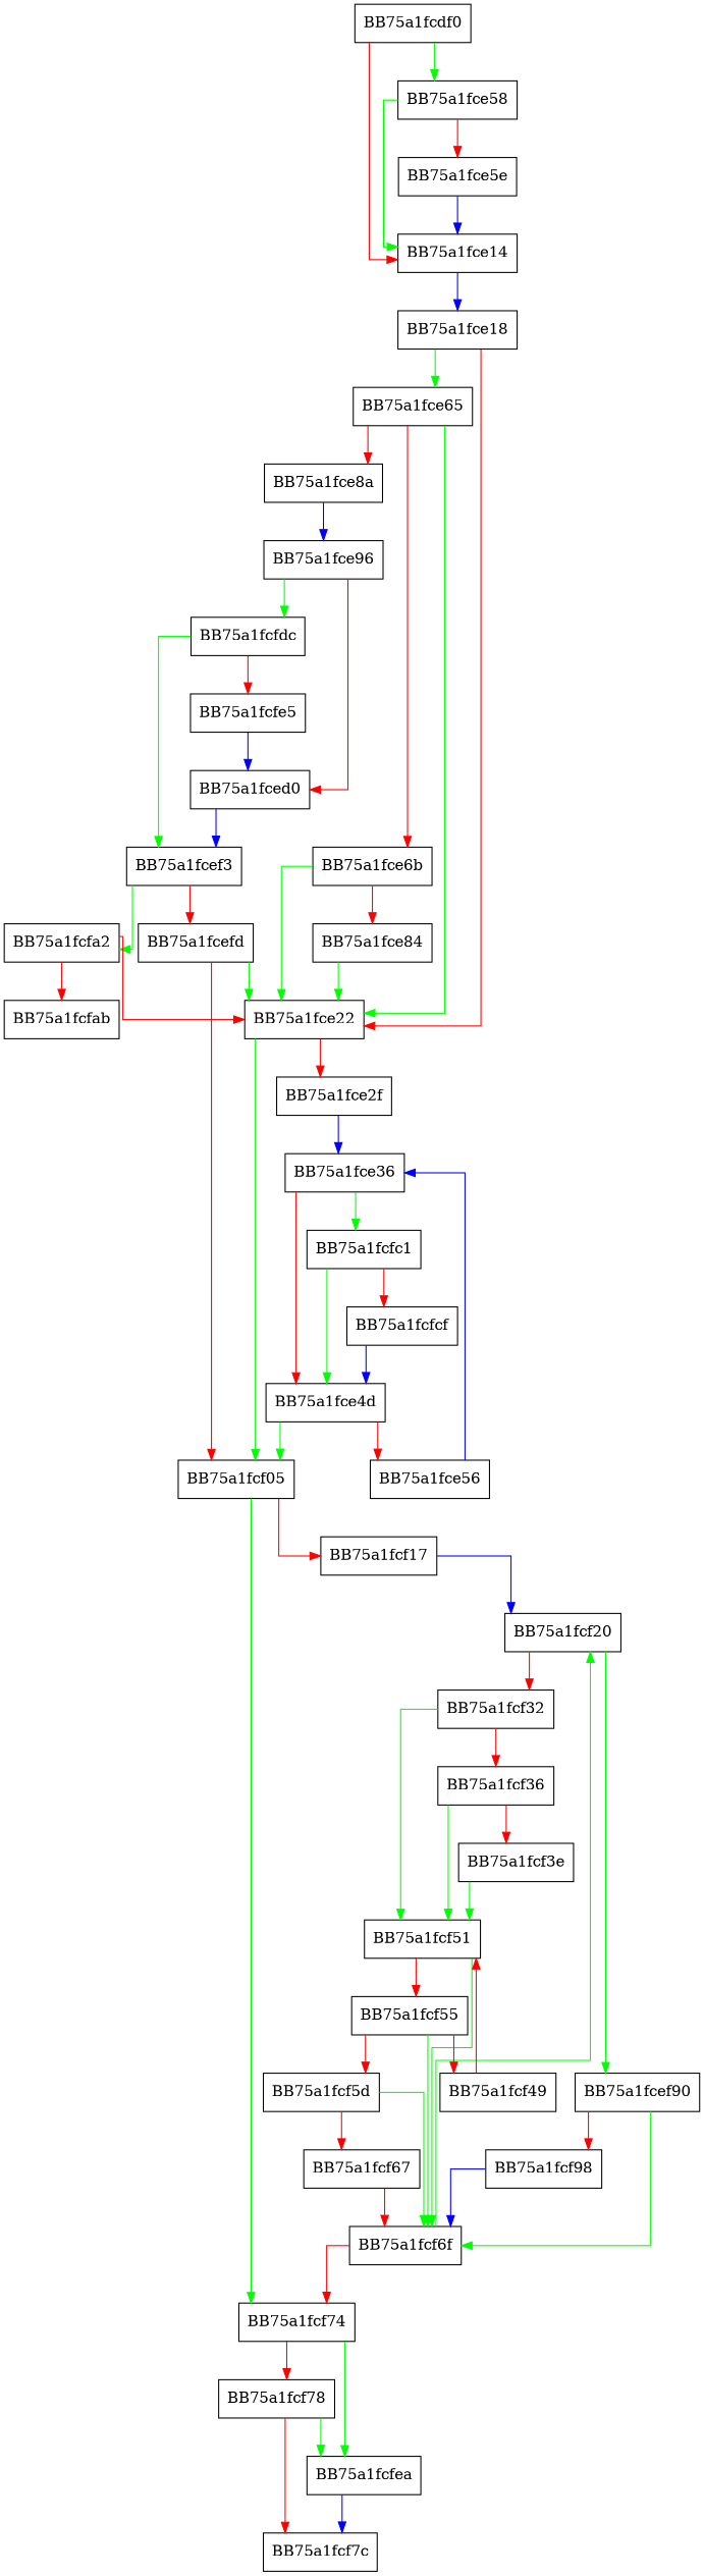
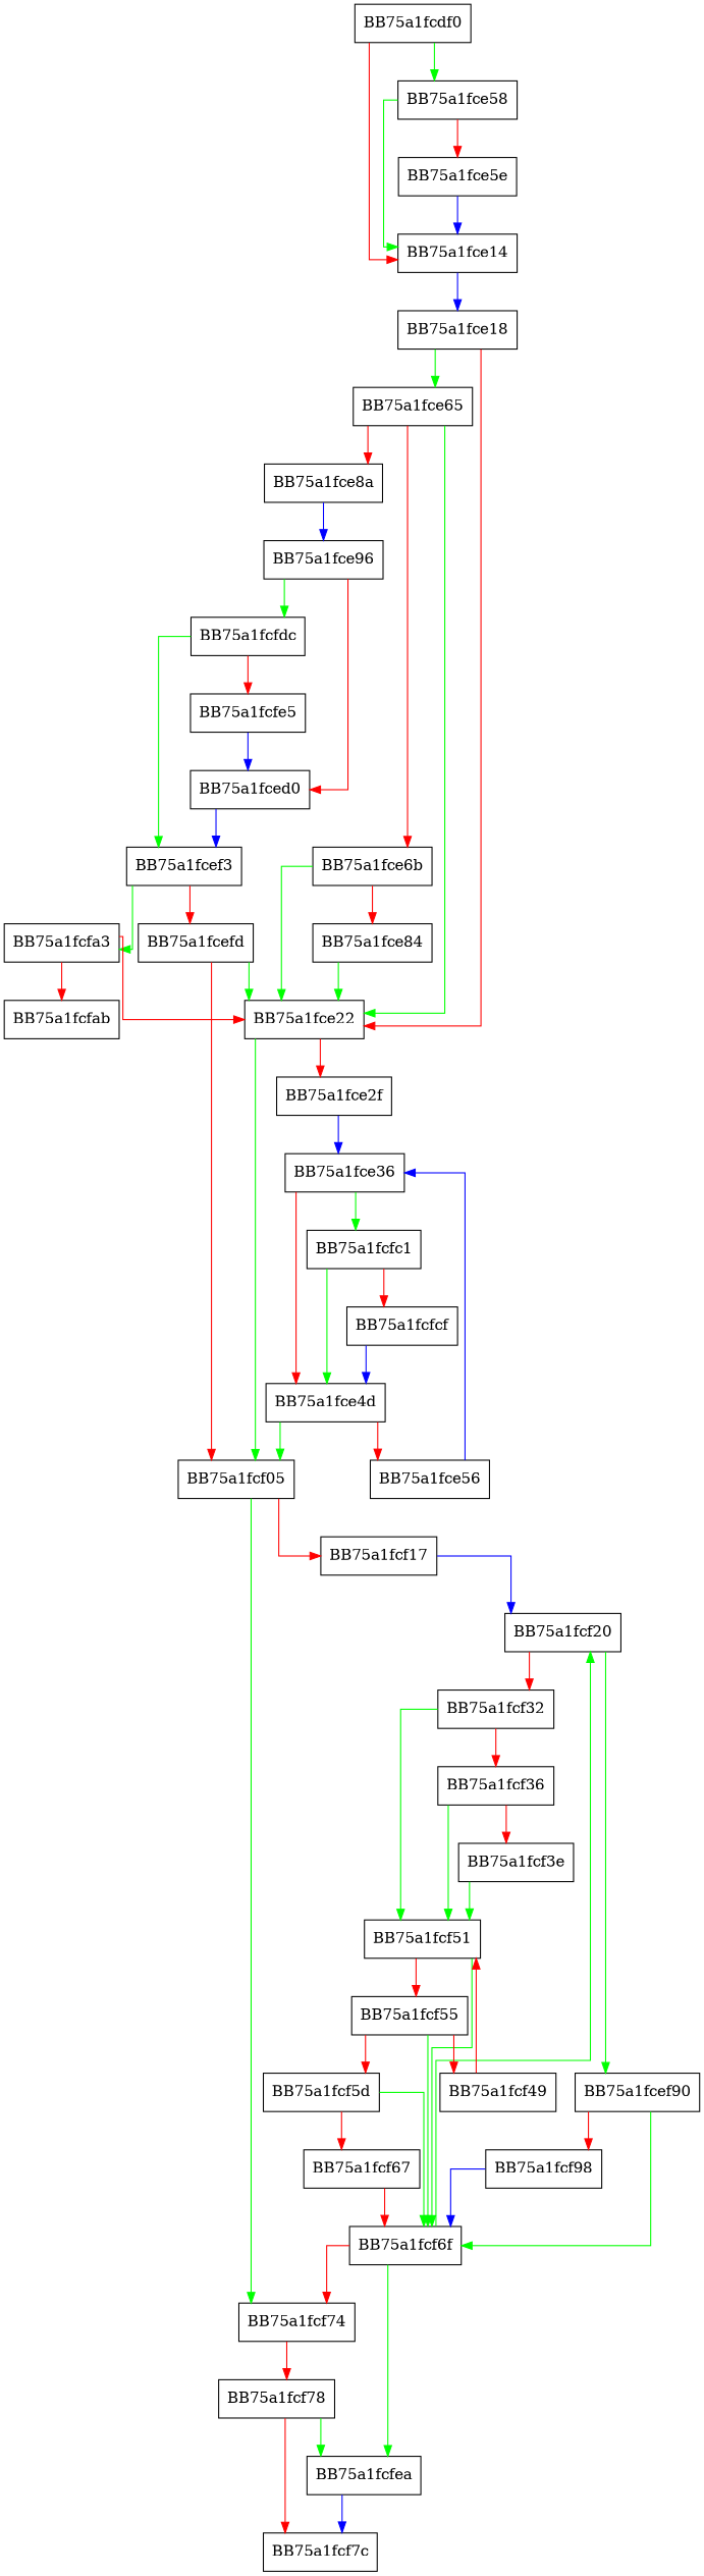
  digraph {
    splines=ortho
    node [shape=box]
    edge [color=red]
    BB75a1fcdf0
    BB75a1fce58
    BB75a1fce14
    BB75a1fce5e
    BB75a1fce18
    BB75a1fce65
    BB75a1fce22
    BB75a1fce6b
    BB75a1fce8a
    BB75a1fcf05
    BB75a1fce2f
    BB75a1fce84
    BB75a1fcf74
    BB75a1fcf17
    BB75a1fce36
    BB75a1fcfea
    BB75a1fcf78
    BB75a1fcf20
    BB75a1fcfc1
    BB75a1fce4d
    BB75a1fcfcf
    BB75a1fce56
    BB75a1fce96
    BB75a1fcfdc
    BB75a1fced0
    BB75a1fcef3
    BB75a1fcfe5
-   BB75a1fcfa3 [label=BB75a1fcfa2]
+   BB75a1fcfa3
    BB75a1fcefd
    BB75a1fcfab
    BB75a1fcf7c
    n32 [label=BB75a1fcef90]
    BB75a1fcf32
    BB75a1fcf6f
    BB75a1fcf98
    BB75a1fcf51
    BB75a1fcf36
    BB75a1fcf55
    BB75a1fcf3e
    BB75a1fcf49
    BB75a1fcf5d
    BB75a1fcf67
    BB75a1fcdf0 -> BB75a1fce58 [color=green]
    BB75a1fcdf0 -> BB75a1fce14
    BB75a1fce58 -> BB75a1fce14 [color=green]
    BB75a1fce58 -> BB75a1fce5e
    BB75a1fce14 -> BB75a1fce18 [color=blue]
    BB75a1fce5e -> BB75a1fce14 [color=blue]
    BB75a1fce18 -> BB75a1fce65 [color=green]
    BB75a1fce18 -> BB75a1fce22
    BB75a1fce65 -> BB75a1fce22 [color=green]
    BB75a1fce65 -> BB75a1fce6b
    BB75a1fce65 -> BB75a1fce8a
    BB75a1fce22 -> BB75a1fcf05 [color=green]
    BB75a1fce22 -> BB75a1fce2f
    BB75a1fce6b -> BB75a1fce22 [color=green]
    BB75a1fce6b -> BB75a1fce84
    BB75a1fce8a -> BB75a1fce96 [color=blue]
    BB75a1fcf05 -> BB75a1fcf74 [color=green]
    BB75a1fcf05 -> BB75a1fcf17
    BB75a1fce2f -> BB75a1fce36 [color=blue]
    BB75a1fce84 -> BB75a1fce22 [color=green]
-   BB75a1fcf74 -> BB75a1fcfea [color=green]
+   BB75a1fcf6f -> BB75a1fcfea [color=green]
    BB75a1fcf74 -> BB75a1fcf78
    BB75a1fcf17 -> BB75a1fcf20 [color=blue]
    BB75a1fce36 -> BB75a1fcfc1 [color=green]
    BB75a1fce36 -> BB75a1fce4d
    BB75a1fcfea -> BB75a1fcf7c [color=blue]
    BB75a1fcf78 -> BB75a1fcfea [color=green]
    BB75a1fcf78 -> BB75a1fcf7c
    BB75a1fcf20 -> n32 [color=green]
    BB75a1fcf20 -> BB75a1fcf32
    BB75a1fcfc1 -> BB75a1fce4d [color=green]
    BB75a1fcfc1 -> BB75a1fcfcf
    BB75a1fce4d -> BB75a1fcf05 [color=green]
    BB75a1fce4d -> BB75a1fce56
    BB75a1fcfcf -> BB75a1fce4d [color=blue]
    BB75a1fce56 -> BB75a1fce36 [color=blue]
    BB75a1fce96 -> BB75a1fcfdc [color=green]
    BB75a1fce96 -> BB75a1fced0
    BB75a1fcfdc -> BB75a1fcef3 [color=green]
    BB75a1fcfdc -> BB75a1fcfe5
    BB75a1fced0 -> BB75a1fcef3 [color=blue]
    BB75a1fcef3 -> BB75a1fcfa3 [color=green]
    BB75a1fcef3 -> BB75a1fcefd
    BB75a1fcfe5 -> BB75a1fced0 [color=blue]
    BB75a1fcfa3 -> BB75a1fce22
    BB75a1fcfa3 -> BB75a1fcfab
    BB75a1fcefd -> BB75a1fce22 [color=green]
    BB75a1fcefd -> BB75a1fcf05
    n32 -> BB75a1fcf6f [color=green]
    n32 -> BB75a1fcf98
    BB75a1fcf32 -> BB75a1fcf51 [color=green]
    BB75a1fcf32 -> BB75a1fcf36
    BB75a1fcf6f -> BB75a1fcf74
    BB75a1fcf6f -> BB75a1fcf20 [color=green]
    BB75a1fcf98 -> BB75a1fcf6f [color=blue]
    BB75a1fcf51 -> BB75a1fcf6f [color=green]
    BB75a1fcf51 -> BB75a1fcf55
    BB75a1fcf36 -> BB75a1fcf51 [color=green]
    BB75a1fcf36 -> BB75a1fcf3e
    BB75a1fcf55 -> BB75a1fcf6f [color=green]
    BB75a1fcf55 -> BB75a1fcf49
    BB75a1fcf55 -> BB75a1fcf5d
    BB75a1fcf3e -> BB75a1fcf51 [color=green]
    BB75a1fcf49 -> BB75a1fcf51
    BB75a1fcf5d -> BB75a1fcf6f [color=green]
    BB75a1fcf5d -> BB75a1fcf67
    BB75a1fcf67 -> BB75a1fcf6f
  }
